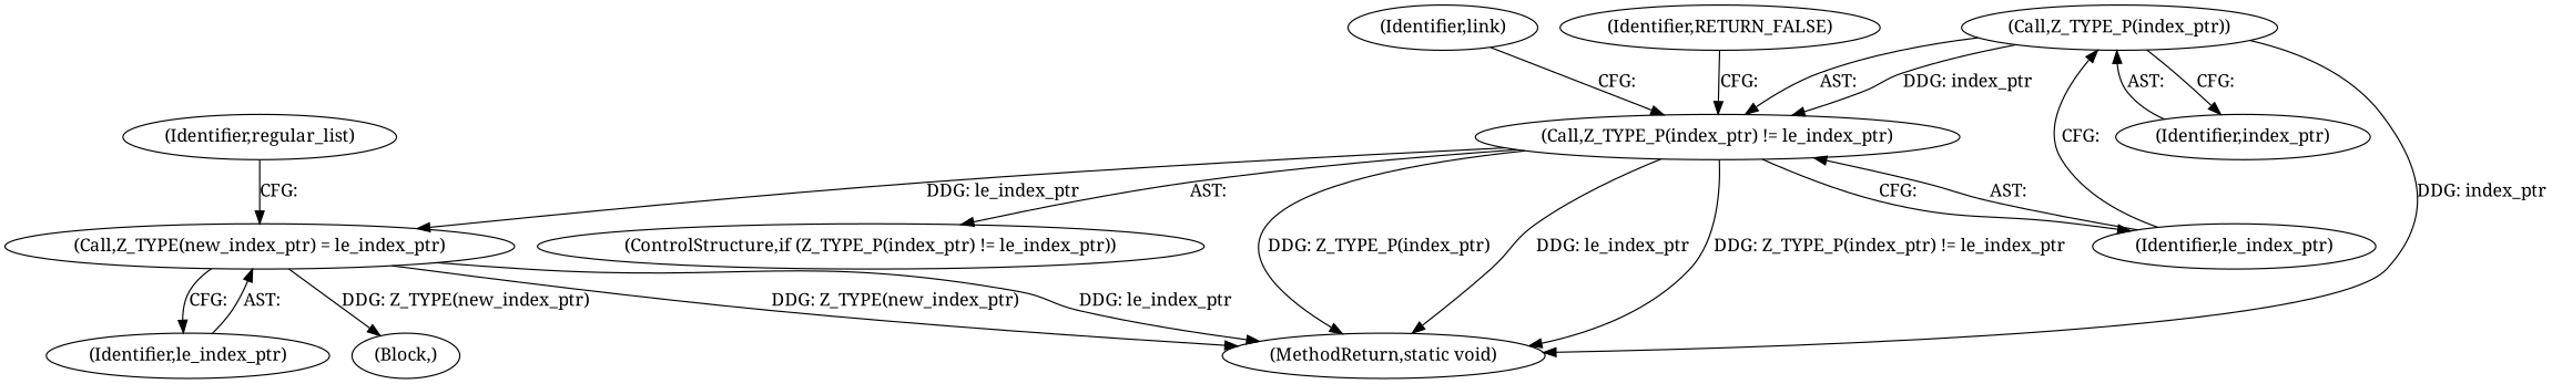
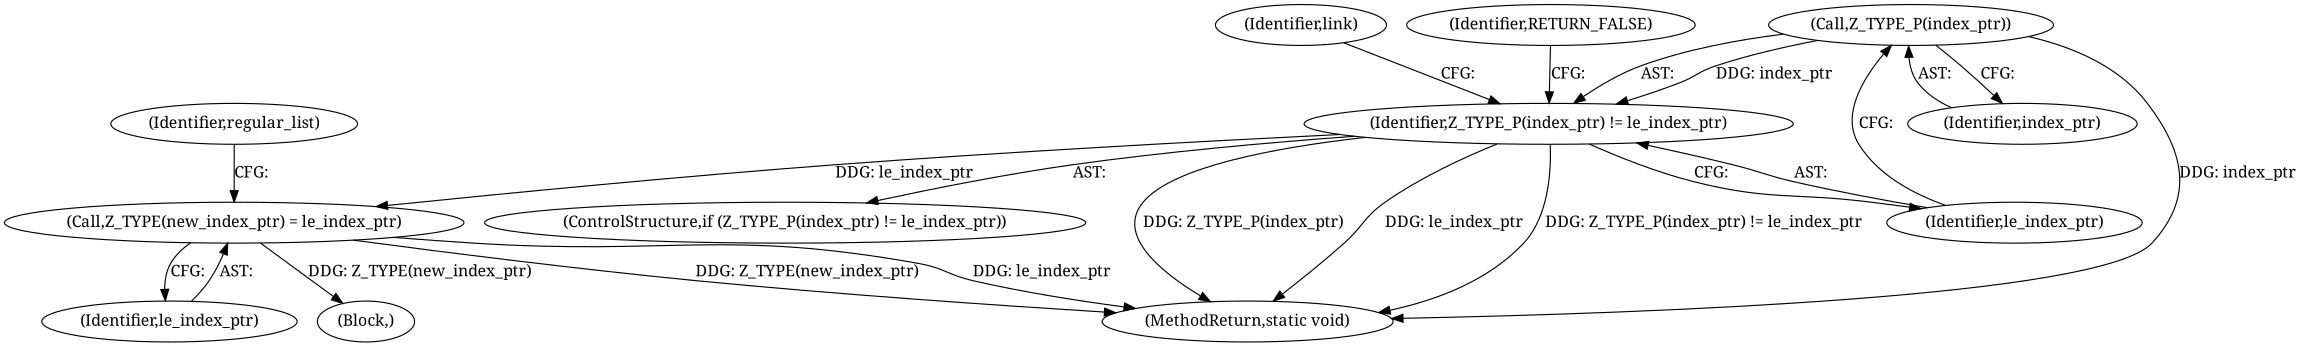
  digraph {
    fontname="Noto Serif"
    node [fontname="Noto Serif"]
    edge [fontname="Noto Serif"]
    n1 [label="(Call,Z_TYPE_P(index_ptr))"]
-   n2 [label="(Call,Z_TYPE_P(index_ptr) != le_index_ptr)"]
+   n2 [label="(Identifier,Z_TYPE_P(index_ptr) != le_index_ptr)"]
    n3 [label="(Identifier,index_ptr)"]
    n4 [label="(MethodReturn,static void)"]
    n5 [label="(Call,Z_TYPE(new_index_ptr) = le_index_ptr)"]
    n6 [label="(Identifier,le_index_ptr)"]
    n7 [label="(ControlStructure,if (Z_TYPE_P(index_ptr) != le_index_ptr))"]
    n8 [label="(Identifier,le_index_ptr)"]
    n9 [label="(Block,)"]
    n10 [label="(Identifier,RETURN_FALSE)"]
    n11 [label="(Identifier,link)"]
    n12 [label="(Identifier,regular_list)"]
    n1 -> n2 [label="AST: "]
    n1 -> n2 [label="DDG: index_ptr"]
    n1 -> n3 [label="CFG: "]
    n1 -> n4 [label="DDG: index_ptr"]
    n2 -> n4 [label="DDG: Z_TYPE_P(index_ptr)"]
    n2 -> n4 [label="DDG: le_index_ptr"]
    n2 -> n4 [label="DDG: Z_TYPE_P(index_ptr) != le_index_ptr"]
    n2 -> n5 [label="DDG: le_index_ptr"]
    n2 -> n6 [label="CFG: "]
    n2 -> n7 [label="AST: "]
    n3 -> n1 [label="AST: "]
    n5 -> n4 [label="DDG: Z_TYPE(new_index_ptr)"]
    n5 -> n4 [label="DDG: le_index_ptr"]
    n5 -> n8 [label="CFG: "]
    n5 -> n9 [label="DDG: Z_TYPE(new_index_ptr)"]
    n6 -> n1 [label="CFG: "]
    n6 -> n2 [label="AST: "]
    n8 -> n5 [label="AST: "]
    n10 -> n2 [label="CFG: "]
    n11 -> n2 [label="CFG: "]
    n12 -> n5 [label="CFG: "]
  }
